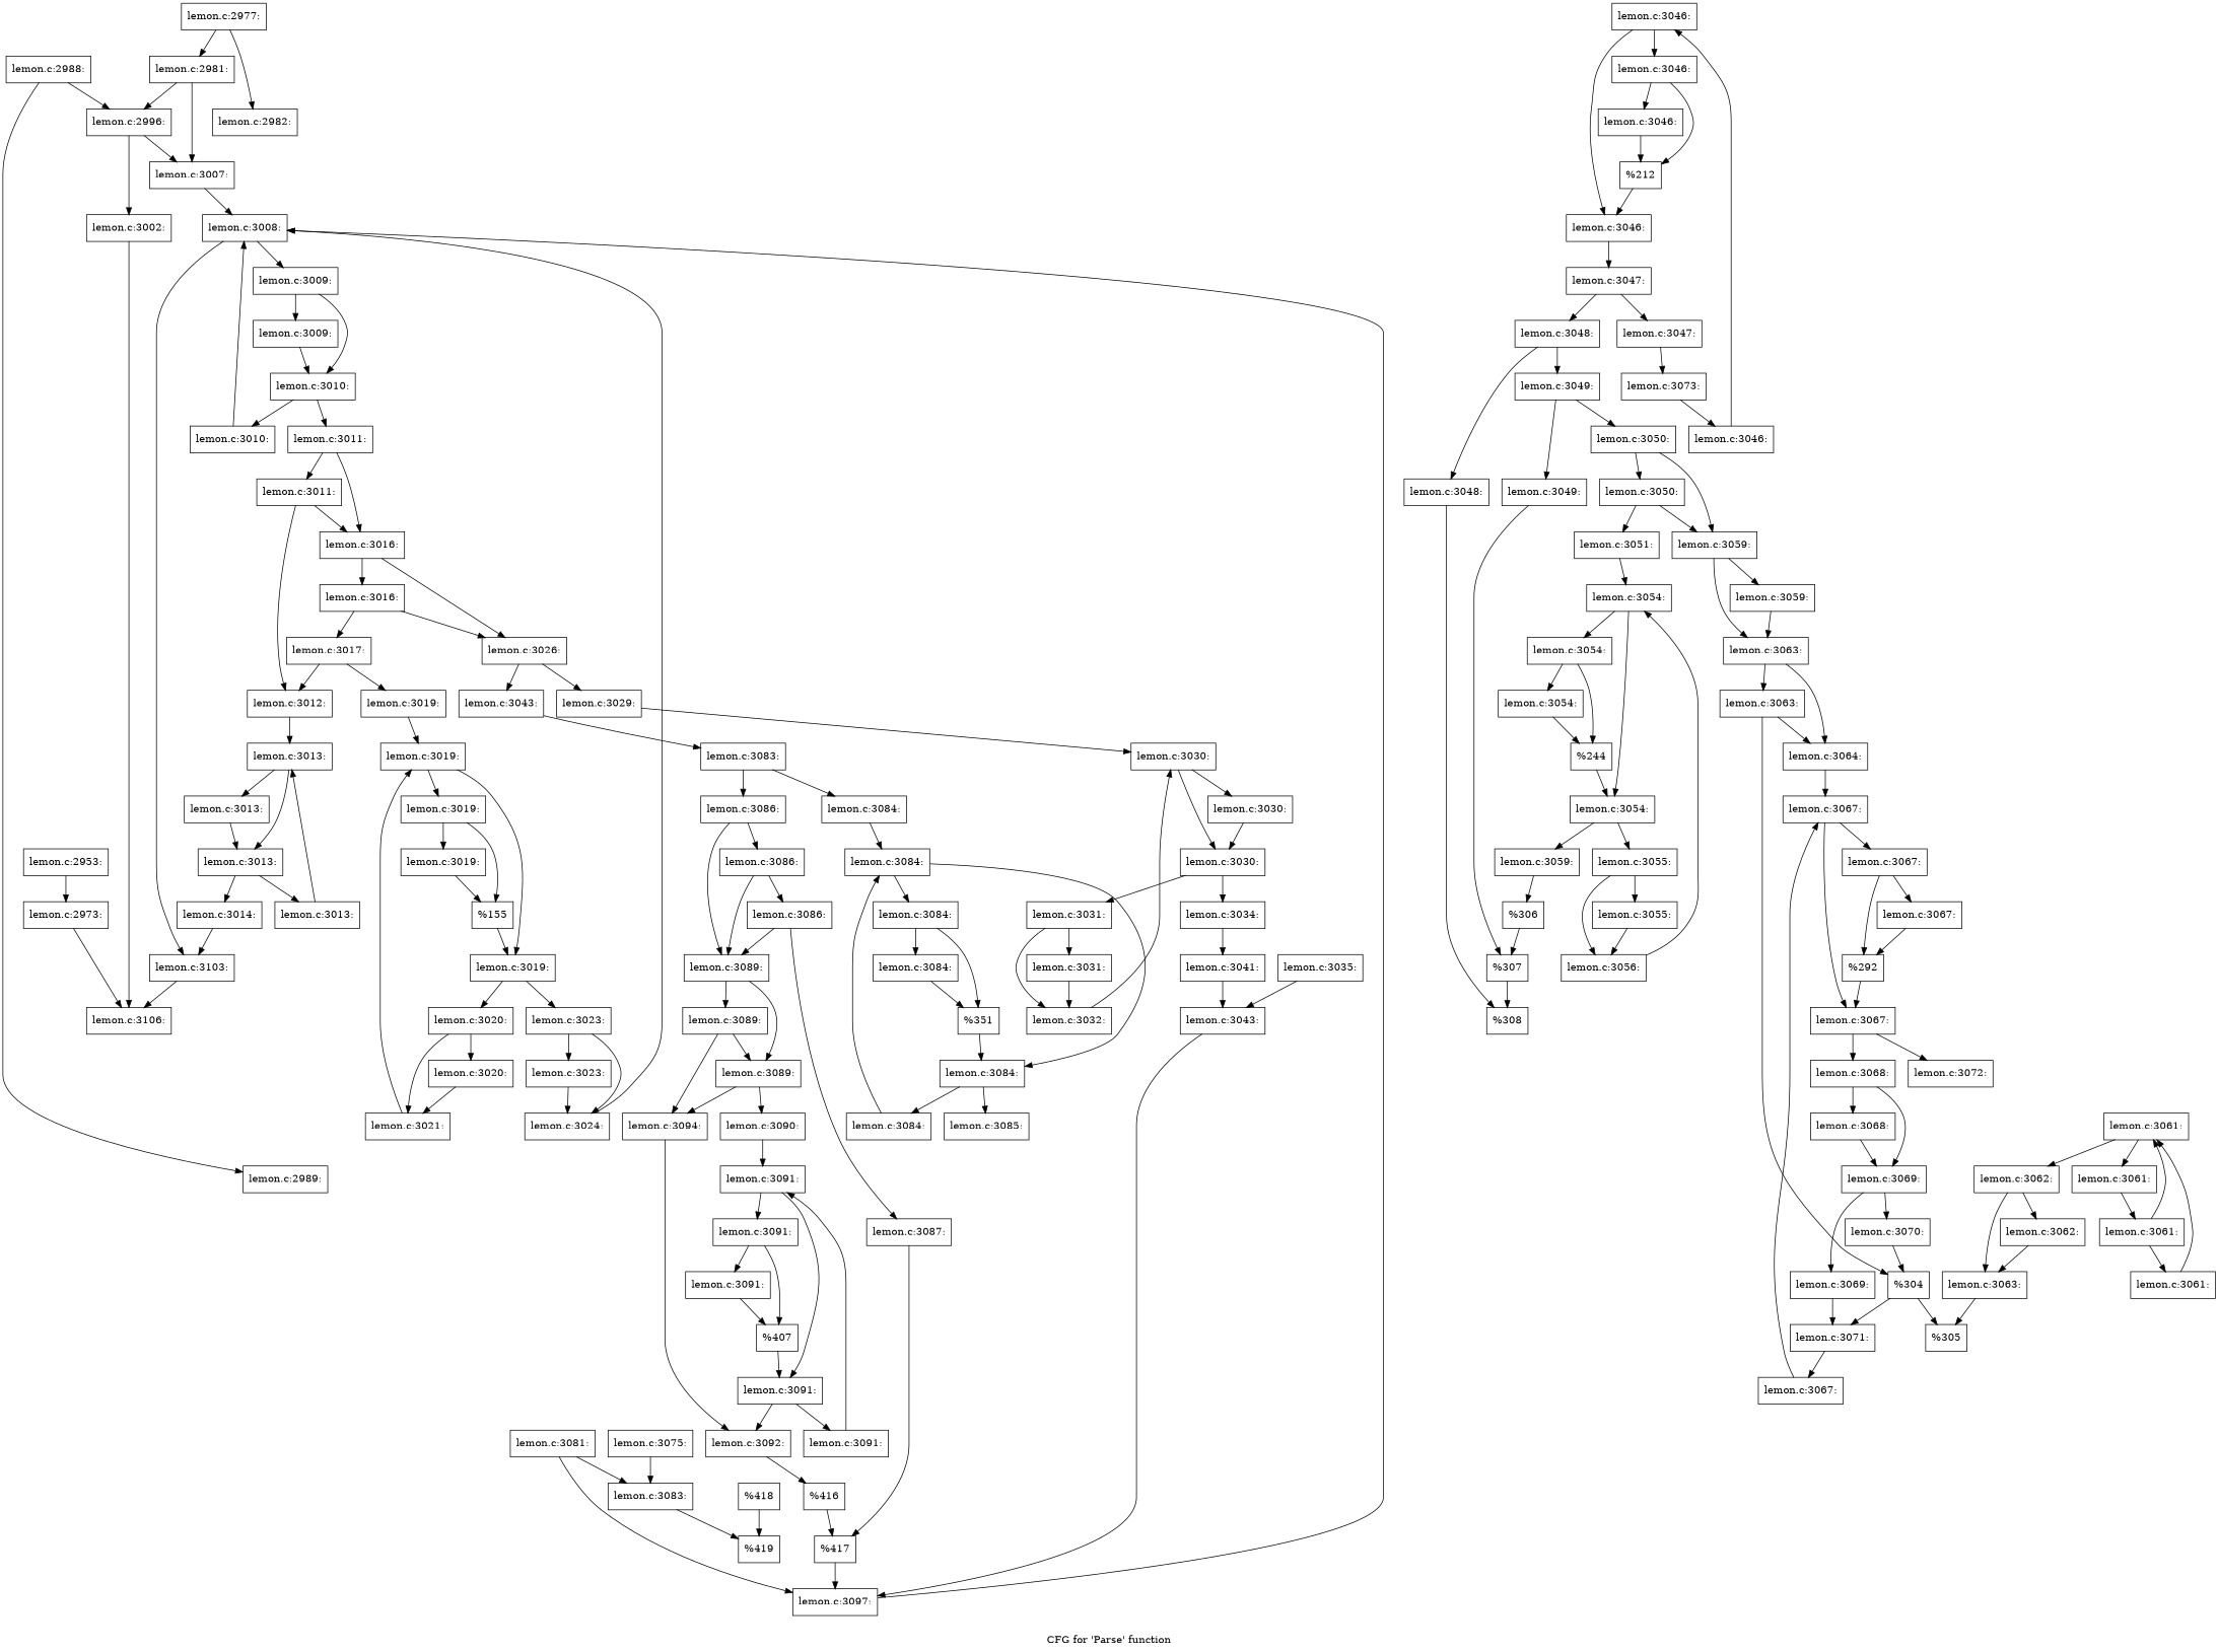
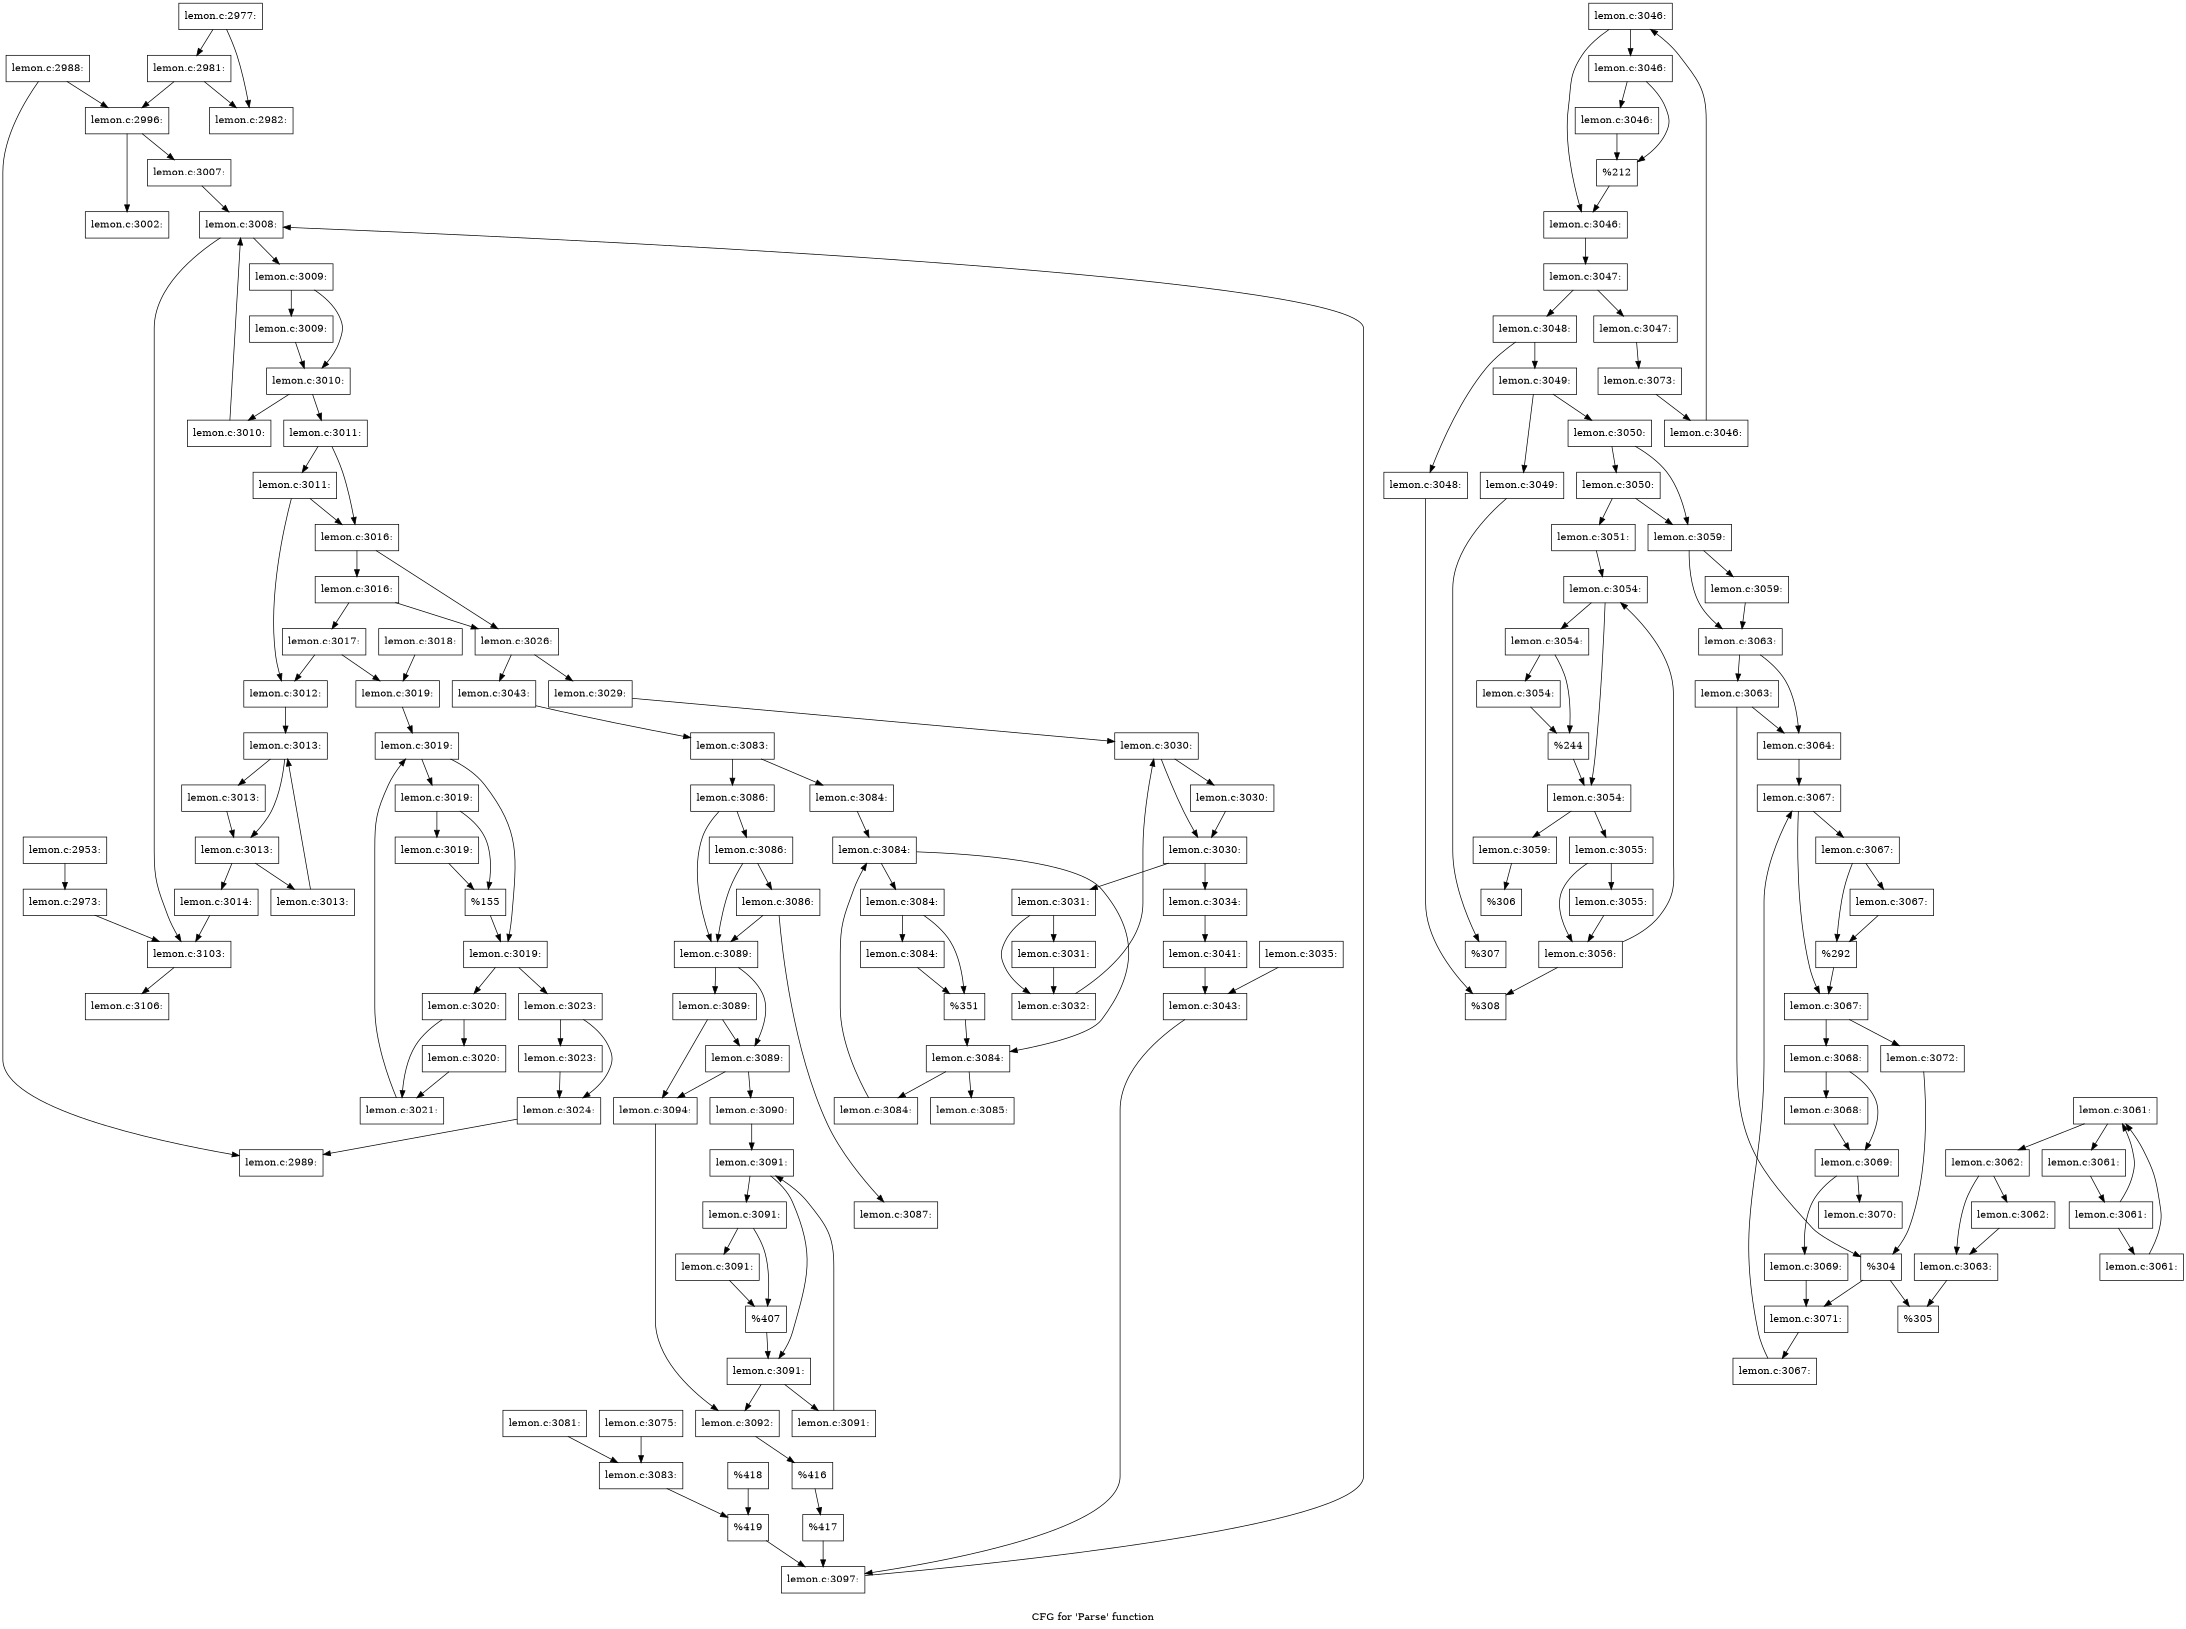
  digraph {
    label="CFG for 'Parse' function"
    node [shape=record]
    n1 [label="{lemon.c:2953:}"]
    n2 [label="{lemon.c:2973:}"]
    n3 [label="{lemon.c:3106:}"]
    n4 [label="{lemon.c:2977:}"]
    n5 [label="{lemon.c:2982:}"]
    n6 [label="{lemon.c:2981:}"]
    n7 [label="{lemon.c:2996:}"]
    n8 [label="{lemon.c:2988:}"]
    n9 [label="{lemon.c:2989:}"]
    n10 [label="{lemon.c:3002:}"]
    n11 [label="{lemon.c:3007:}"]
    n12 [label="{lemon.c:3008:}"]
    n13 [label="{lemon.c:3009:}"]
    n14 [label="{lemon.c:3103:}"]
    n15 [label="{lemon.c:3009:}"]
    n16 [label="{lemon.c:3010:}"]
    n17 [label="{lemon.c:3010:}"]
    n18 [label="{lemon.c:3011:}"]
    n19 [label="{lemon.c:3011:}"]
    n20 [label="{lemon.c:3016:}"]
    n21 [label="{lemon.c:3012:}"]
    n22 [label="{lemon.c:3016:}"]
    n23 [label="{lemon.c:3026:}"]
    n24 [label="{lemon.c:3013:}"]
    n25 [label="{lemon.c:3017:}"]
    n26 [label="{lemon.c:3029:}"]
    n27 [label="{lemon.c:3043:}"]
    n28 [label="{lemon.c:3013:}"]
    n29 [label="{lemon.c:3013:}"]
    n30 [label="{lemon.c:3013:}"]
    n31 [label="{lemon.c:3014:}"]
    n32 [label="{lemon.c:3019:}"]
    n33 [label="{lemon.c:3030:}"]
    n34 [label="{lemon.c:3083:}"]
+   n35 [label="{lemon.c:3018:}"]
    n36 [label="{lemon.c:3019:}"]
    n37 [label="{lemon.c:3019:}"]
    n38 [label="{lemon.c:3019:}"]
    n39 [label="{%155}"]
    n40 [label="{lemon.c:3019:}"]
    n41 [label="{lemon.c:3020:}"]
    n42 [label="{lemon.c:3023:}"]
    n43 [label="{lemon.c:3020:}"]
    n44 [label="{lemon.c:3021:}"]
    n45 [label="{lemon.c:3023:}"]
    n46 [label="{lemon.c:3024:}"]
    n47 [label="{lemon.c:3030:}"]
    n48 [label="{lemon.c:3030:}"]
    n49 [label="{lemon.c:3084:}"]
    n50 [label="{lemon.c:3086:}"]
    n51 [label="{lemon.c:3031:}"]
    n52 [label="{lemon.c:3034:}"]
    n53 [label="{lemon.c:3031:}"]
    n54 [label="{lemon.c:3032:}"]
    n55 [label="{lemon.c:3041:}"]
    n56 [label="{lemon.c:3035:}"]
    n57 [label="{lemon.c:3043:}"]
    n58 [label="{lemon.c:3097:}"]
    n59 [label="{lemon.c:3046:}"]
    n60 [label="{lemon.c:3046:}"]
    n61 [label="{lemon.c:3046:}"]
    n62 [label="{lemon.c:3084:}"]
    n63 [label="{lemon.c:3086:}"]
    n64 [label="{lemon.c:3089:}"]
    n65 [label="{%212}"]
    n66 [label="{lemon.c:3046:}"]
    n67 [label="{lemon.c:3047:}"]
    n68 [label="{lemon.c:3047:}"]
    n69 [label="{lemon.c:3048:}"]
    n70 [label="{lemon.c:3073:}"]
    n71 [label="{lemon.c:3048:}"]
    n72 [label="{lemon.c:3049:}"]
    n73 [label="{lemon.c:3075:}"]
    n74 [label="{lemon.c:3083:}"]
    n75 [label="{lemon.c:3081:}"]
    n76 [label="{lemon.c:3046:}"]
    n77 [label="{%308}"]
    n78 [label="{lemon.c:3049:}"]
    n79 [label="{lemon.c:3050:}"]
    n80 [label="{%307}"]
    n81 [label="{lemon.c:3050:}"]
    n82 [label="{lemon.c:3059:}"]
    n83 [label="{lemon.c:3051:}"]
    n84 [label="{lemon.c:3059:}"]
    n85 [label="{lemon.c:3063:}"]
    n86 [label="{lemon.c:3054:}"]
    n87 [label="{lemon.c:3064:}"]
    n88 [label="{lemon.c:3063:}"]
    n89 [label="{lemon.c:3054:}"]
    n90 [label="{lemon.c:3054:}"]
    n91 [label="{%244}"]
    n92 [label="{lemon.c:3054:}"]
    n93 [label="{lemon.c:3055:}"]
    n94 [label="{lemon.c:3059:}"]
    n95 [label="{lemon.c:3055:}"]
    n96 [label="{lemon.c:3056:}"]
    n97 [label="{%306}"]
    n98 [label="{lemon.c:3067:}"]
    n99 [label="{%304}"]
    n100 [label="{lemon.c:3061:}"]
    n101 [label="{lemon.c:3061:}"]
    n102 [label="{lemon.c:3061:}"]
    n103 [label="{lemon.c:3061:}"]
    n104 [label="{lemon.c:3062:}"]
    n105 [label="{lemon.c:3062:}"]
    n106 [label="{lemon.c:3063:}"]
    n107 [label="{%305}"]
    n108 [label="{lemon.c:3067:}"]
    n109 [label="{lemon.c:3067:}"]
    n110 [label="{lemon.c:3071:}"]
    n111 [label="{%292}"]
    n112 [label="{lemon.c:3067:}"]
    n113 [label="{lemon.c:3068:}"]
    n114 [label="{lemon.c:3072:}"]
    n115 [label="{lemon.c:3068:}"]
    n116 [label="{lemon.c:3069:}"]
    n117 [label="{lemon.c:3069:}"]
    n118 [label="{lemon.c:3070:}"]
    n119 [label="{lemon.c:3067:}"]
    n120 [label="{%419}"]
    n121 [label="{lemon.c:3084:}"]
    n122 [label="{lemon.c:3084:}"]
    n123 [label="{lemon.c:3086:}"]
    n124 [label="{lemon.c:3089:}"]
    n125 [label="{lemon.c:3089:}"]
    n126 [label="{%351}"]
    n127 [label="{lemon.c:3084:}"]
    n128 [label="{lemon.c:3084:}"]
    n129 [label="{lemon.c:3085:}"]
    n130 [label="{%418}"]
    n131 [label="{lemon.c:3087:}"]
    n132 [label="{lemon.c:3094:}"]
    n133 [label="{lemon.c:3090:}"]
    n134 [label="{%417}"]
    n135 [label="{lemon.c:3092:}"]
    n136 [label="{lemon.c:3091:}"]
    n137 [label="{%416}"]
    n138 [label="{lemon.c:3091:}"]
    n139 [label="{lemon.c:3091:}"]
    n140 [label="{%407}"]
    n141 [label="{lemon.c:3091:}"]
    n142 [label="{lemon.c:3091:}"]
    n1 -> n2
-   n2 -> n3
+   n2 -> n14
    n4 -> n5
    n4 -> n6
-   n6 -> n11
+   n6 -> n5
    n6 -> n7
    n7 -> n10
    n7 -> n11
    n8 -> n7
    n8 -> n9
-   n10 -> n3
    n11 -> n12
    n12 -> n13
    n12 -> n14
    n13 -> n15
    n13 -> n16
    n14 -> n3
    n15 -> n16
    n16 -> n17
    n16 -> n18
    n17 -> n12
    n18 -> n19
    n18 -> n20
    n19 -> n20
    n19 -> n21
    n20 -> n22
    n20 -> n23
    n21 -> n24
    n22 -> n23
    n22 -> n25
    n23 -> n26
    n23 -> n27
    n24 -> n28
    n24 -> n29
    n25 -> n21
    n25 -> n32
    n26 -> n33
    n27 -> n34
    n28 -> n29
    n29 -> n30
    n29 -> n31
    n30 -> n24
    n31 -> n14
    n32 -> n36
    n33 -> n47
    n33 -> n48
    n34 -> n49
    n34 -> n50
+   n35 -> n32
    n36 -> n37
    n36 -> n38
    n37 -> n39
    n37 -> n40
    n38 -> n41
    n38 -> n42
    n39 -> n38
    n40 -> n39
    n41 -> n43
    n41 -> n44
    n42 -> n45
    n42 -> n46
    n43 -> n44
    n44 -> n36
    n45 -> n46
-   n46 -> n12
+   n46 -> n9
    n47 -> n48
    n48 -> n51
    n48 -> n52
    n49 -> n62
    n50 -> n63
    n50 -> n64
    n51 -> n53
    n51 -> n54
    n52 -> n55
    n53 -> n54
    n54 -> n33
    n55 -> n57
    n56 -> n57
    n57 -> n58
    n58 -> n12
    n59 -> n60
    n59 -> n61
    n60 -> n65
    n60 -> n66
    n61 -> n67
    n62 -> n121
    n62 -> n122
    n63 -> n64
    n63 -> n123
    n64 -> n124
    n64 -> n125
    n65 -> n61
    n66 -> n65
    n67 -> n68
    n67 -> n69
    n68 -> n70
    n69 -> n71
    n69 -> n72
    n70 -> n76
    n71 -> n77
    n72 -> n78
    n72 -> n79
    n73 -> n74
    n74 -> n120
    n75 -> n74
    n76 -> n59
    n78 -> n80
    n79 -> n81
    n79 -> n82
-   n80 -> n77
+   n96 -> n77
    n81 -> n82
    n81 -> n83
    n82 -> n84
    n82 -> n85
    n83 -> n86
    n84 -> n85
    n85 -> n87
    n85 -> n88
    n86 -> n89
    n86 -> n90
    n87 -> n98
    n88 -> n87
    n88 -> n99
    n89 -> n91
    n89 -> n92
    n90 -> n93
    n90 -> n94
    n91 -> n90
    n92 -> n91
    n93 -> n95
    n93 -> n96
    n94 -> n97
    n95 -> n96
    n96 -> n86
-   n97 -> n80
    n98 -> n108
    n98 -> n109
    n99 -> n107
    n99 -> n110
    n100 -> n101
    n100 -> n102
    n101 -> n102
    n102 -> n103
    n102 -> n104
    n103 -> n100
    n104 -> n105
    n104 -> n106
    n105 -> n106
    n106 -> n107
    n108 -> n111
    n108 -> n112
    n109 -> n113
    n109 -> n114
    n110 -> n119
    n111 -> n109
    n112 -> n111
    n113 -> n115
    n113 -> n116
-   n118 -> n99
+   n114 -> n99
    n115 -> n116
    n116 -> n117
    n116 -> n118
    n117 -> n110
    n119 -> n98
-   n75 -> n58
+   n120 -> n58
    n121 -> n126
    n121 -> n127
    n122 -> n128
    n122 -> n129
    n123 -> n64
    n123 -> n131
    n124 -> n132
    n124 -> n133
    n125 -> n124
    n125 -> n132
    n126 -> n122
    n127 -> n126
    n128 -> n62
    n130 -> n120
-   n131 -> n134
    n132 -> n135
    n133 -> n136
    n134 -> n58
    n135 -> n137
    n136 -> n138
    n136 -> n139
    n137 -> n134
    n138 -> n140
    n138 -> n141
    n139 -> n135
    n139 -> n142
    n140 -> n139
    n141 -> n140
    n142 -> n136
  }
